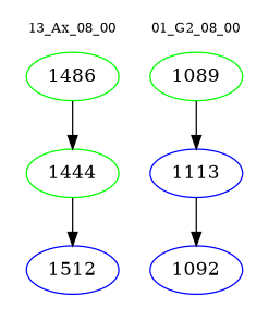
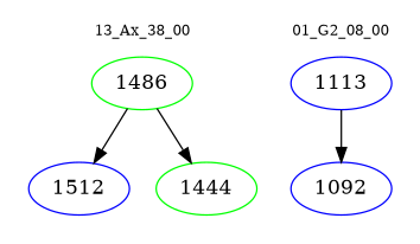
  digraph {
    node [color=green]
    edge [color=black]
    n1 [label=1486]
    n2 [color=blue label=1512]
    n3 [label=1444]
-   n4 [label=1089]
    n5 [color=blue label=1092]
    n6 [color=blue label=1113]
    subgraph cluster_1 {
      color=white
      fontsize=10
-     label="13_Ax_08_00"
+     label="13_Ax_38_00"
      n1
      n2
      n3
    }
    subgraph cluster_2 {
      color=white
      fontsize=10
      label="01_G2_08_00"
-     n4
      n5
      n6
    }
-   n3 -> n2
+   n1 -> n2
    n1 -> n3
-   n4 -> n6
    n6 -> n5
  }
